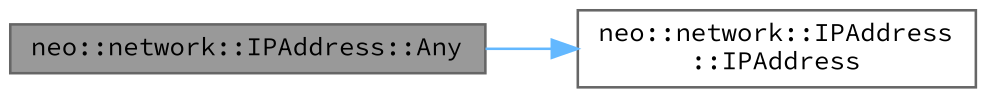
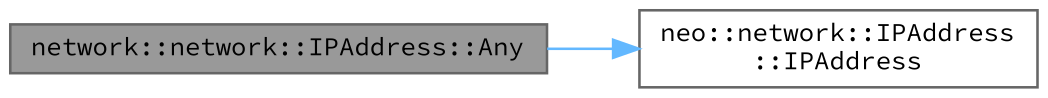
  digraph {
    rankdir=LR
    fontname="Source Code Pro"
    node [fontname="Source Code Pro" fontsize=10 shape=box style=filled]
-   n1 [color=gray40 fillcolor=grey60 fontcolor=black height=0.2 label="neo::network::IPAddress::Any" width=0.4]
+   n1 [color=gray40 fillcolor=grey60 fontcolor=black height=0.2 label="network::network::IPAddress::Any" width=0.4]
    n2 [color=grey40 fillcolor=white height=0.2 label="neo::network::IPAddress\l::IPAddress" width=0.4]
    n1 -> n2 [color=steelblue1 fontname="Source Code Pro" fontsize=10 labelfontname=Helvetica labelfontsize=10 style=solid]
  }
